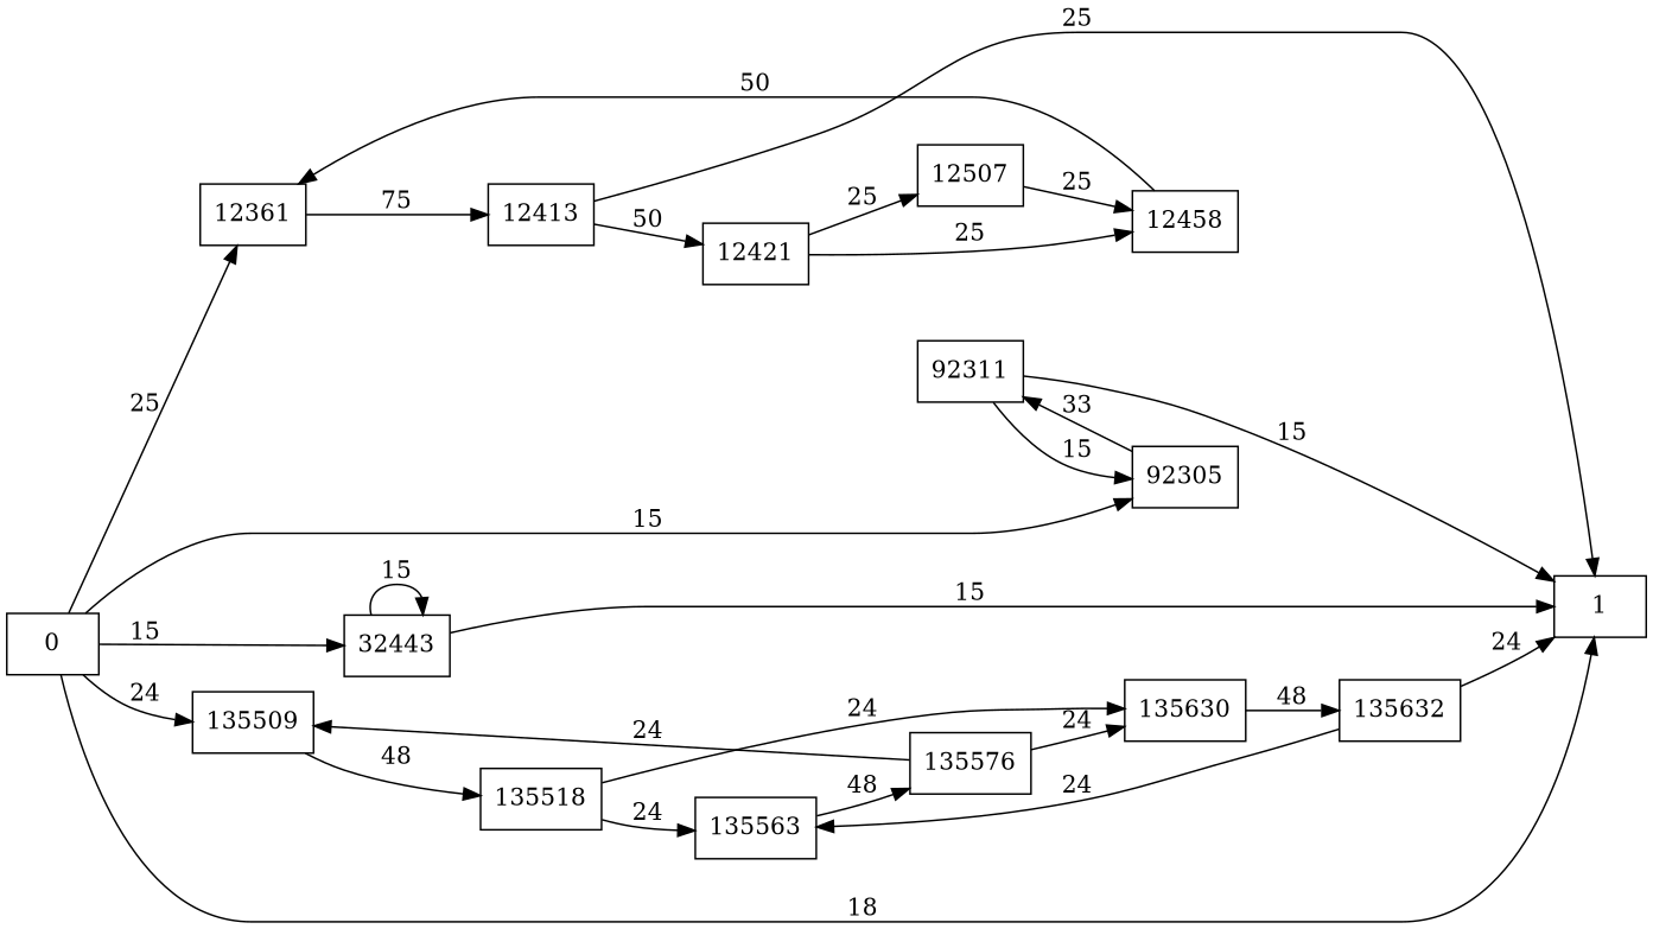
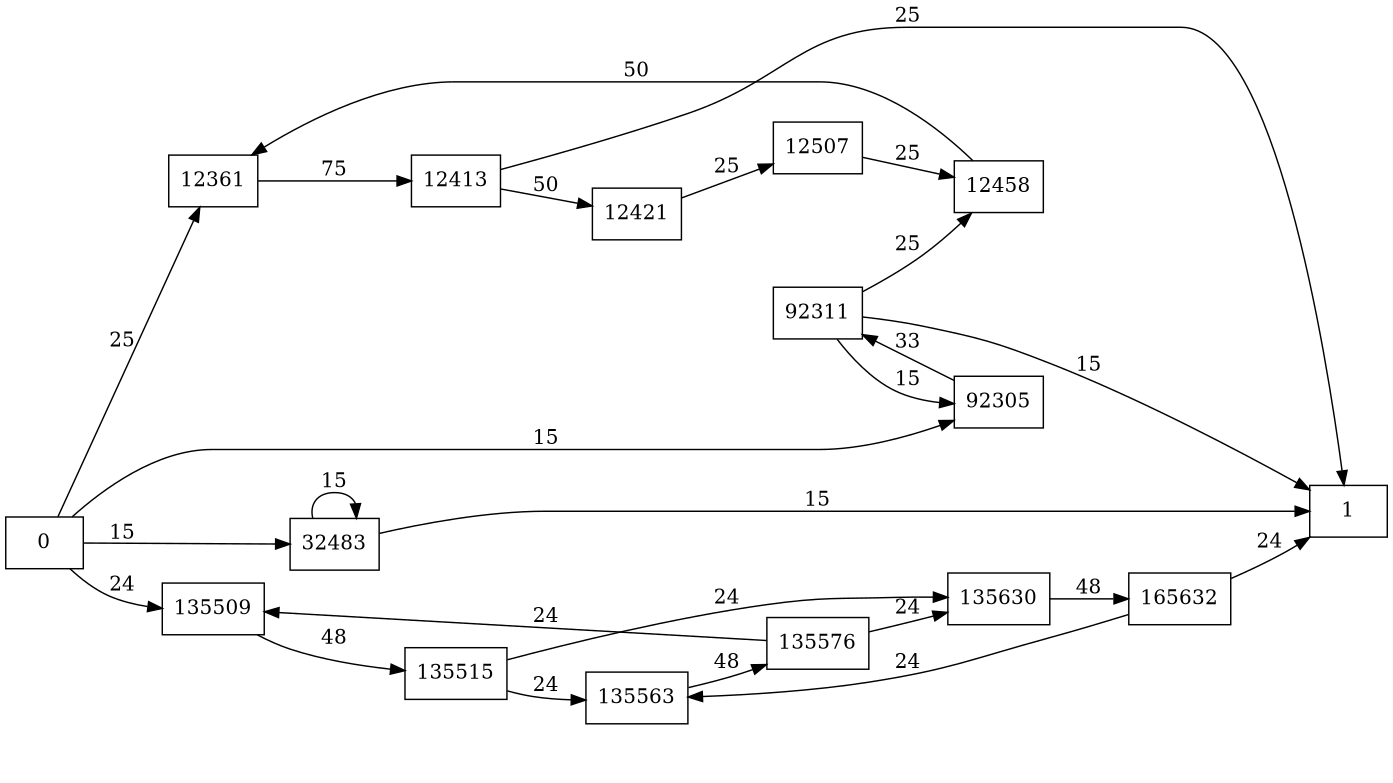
  digraph {
    rankdir=LR
    node [shape=rectangle]
    12361
    12413
    12421
    1
    12458
    12507
-   32443
+   32443 [label=32483]
    92305
    92311
    135509
-   135515 [label=135518]
+   135515
    135563
    135630
    135576
-   135632
+   135632 [label=165632]
    0
    12361 -> 12413 [label=75]
    12413 -> 12421 [label=50]
    12413 -> 1 [label=25]
-   12421 -> 12458 [label=25]
+   92311 -> 12458 [label=25]
    12421 -> 12507 [label=25]
    12458 -> 12361 [label=50]
    12507 -> 12458 [label=25]
    32443 -> 1 [label=15]
    32443 -> 32443 [label=15]
    92305 -> 92311 [label=33]
    92311 -> 1 [label=15]
    92311 -> 92305 [label=15]
    135509 -> 135515 [label=48]
    135515 -> 135563 [label=24]
    135515 -> 135630 [label=24]
    135563 -> 135576 [label=48]
    135630 -> 135632 [label=48]
    135576 -> 135509 [label=24]
    135576 -> 135630 [label=24]
    135632 -> 1 [label=24]
    135632 -> 135563 [label=24]
    0 -> 12361 [label=25]
-   0 -> 1 [label=18]
    0 -> 32443 [label=15]
    0 -> 92305 [label=15]
    0 -> 135509 [label=24]
  }
